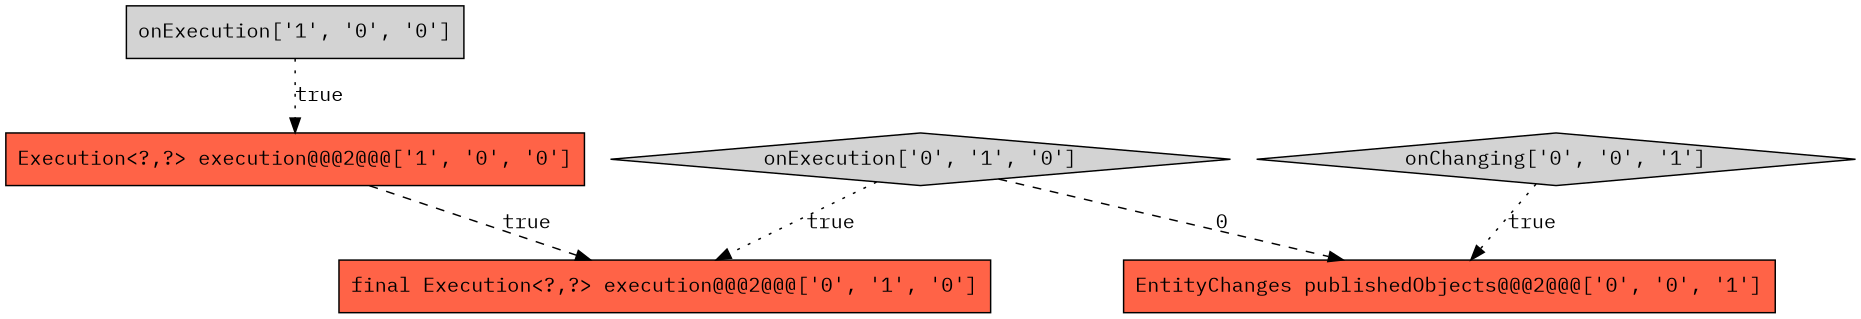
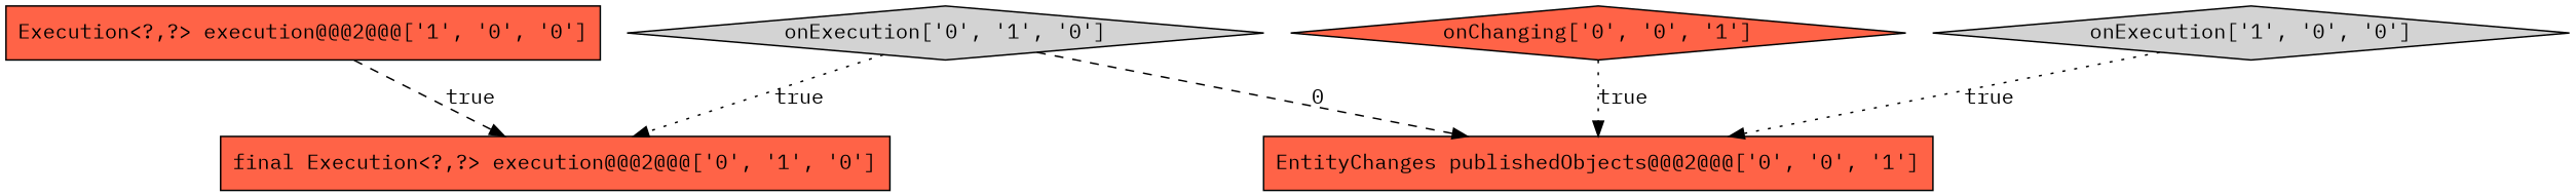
  digraph {
    fontname="IBM Plex Mono"
    node [fillcolor=tomato fontname="IBM Plex Mono" shape=box style=filled]
    edge [fontname="IBM Plex Mono" style=dotted]
    n1 [label="Execution<?,?> execution@@@2@@@['1', '0', '0']"]
    n2 [label="final Execution<?,?> execution@@@2@@@['0', '1', '0']"]
    n3 [label="EntityChanges publishedObjects@@@2@@@['0', '0', '1']"]
    n4 [fillcolor=lightgray label="onExecution['0', '1', '0']" shape=diamond]
-   n5 [fillcolor=lightgray label="onChanging['0', '0', '1']" shape=diamond]
-   n6 [fillcolor=lightgray label="onExecution['1', '0', '0']"]
+   n5 [label="onChanging['0', '0', '1']" shape=diamond]
+   n6 [fillcolor=lightgray label="onExecution['1', '0', '0']" shape=diamond]
    n1 -> n2 [label=true style=dashed]
    n4 -> n2 [label=true]
    n4 -> n3 [label=0 style=dashed]
    n5 -> n3 [label=true]
-   n6 -> n1 [label=true]
+   n6 -> n3 [label=true]
  }
